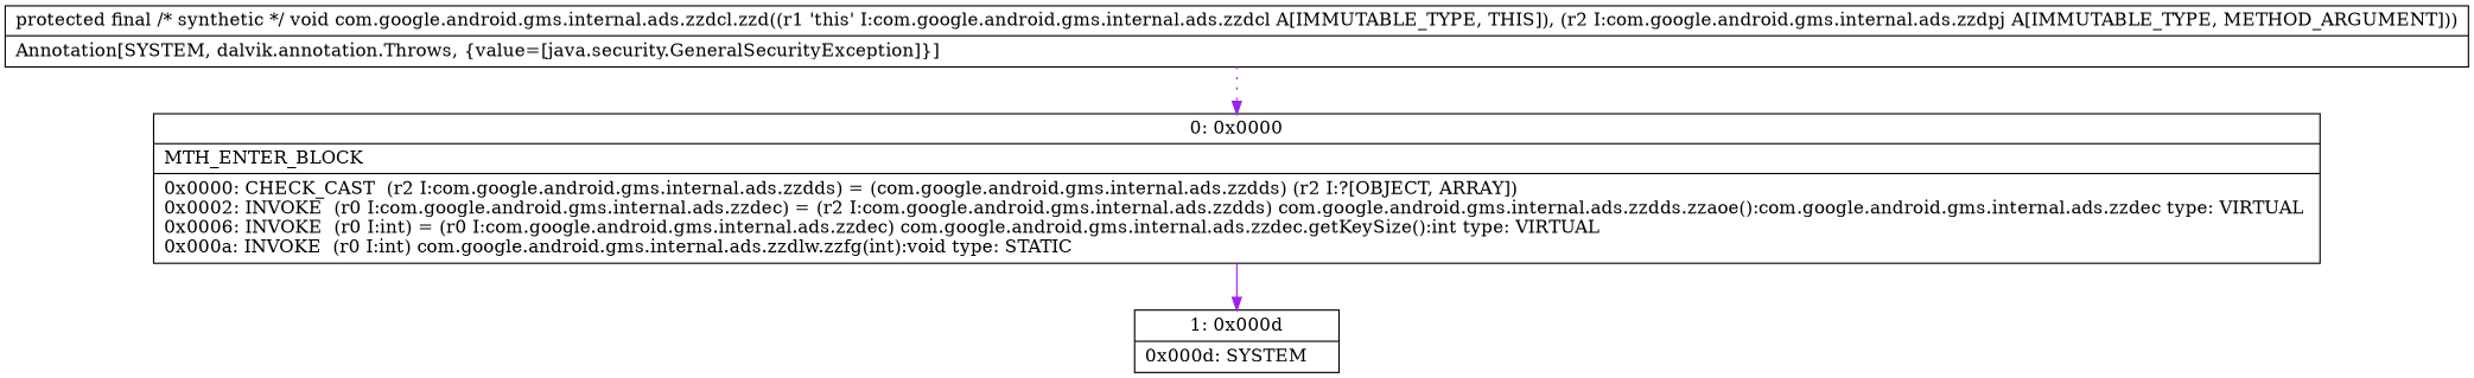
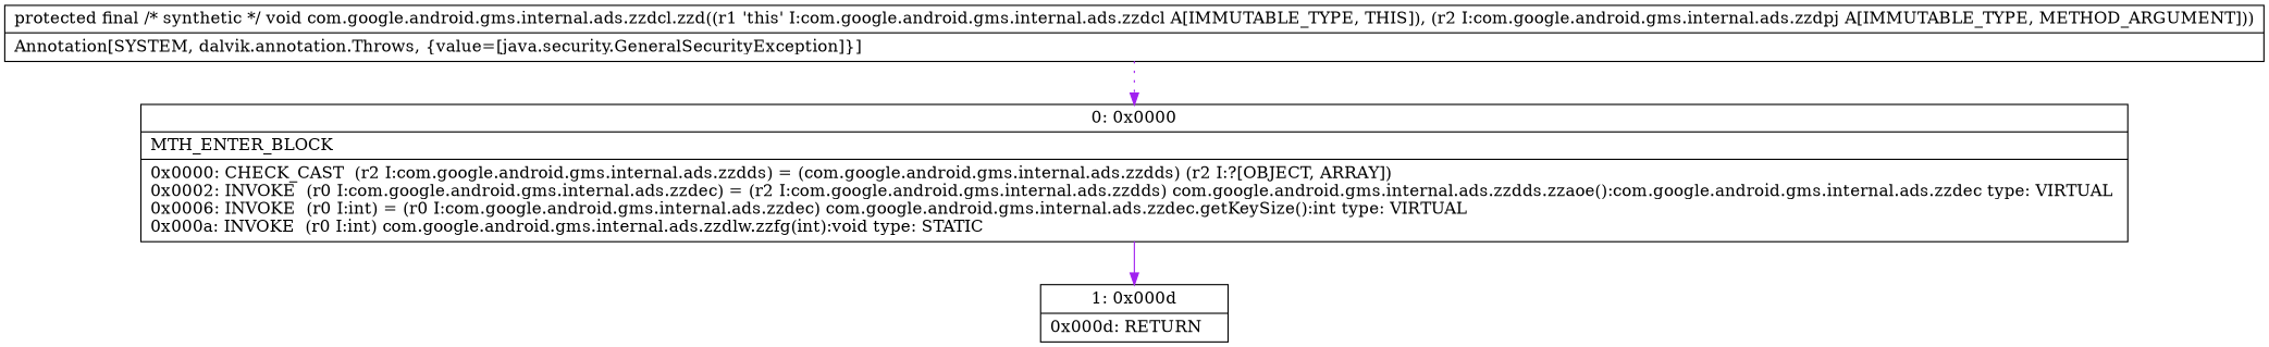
  digraph {
    node [shape=record]
    edge [color=purple]
    n1 [label="{0\:\ 0x0000|MTH_ENTER_BLOCK\l|0x0000: CHECK_CAST  (r2 I:com.google.android.gms.internal.ads.zzdds) = (com.google.android.gms.internal.ads.zzdds) (r2 I:?[OBJECT, ARRAY]) \l0x0002: INVOKE  (r0 I:com.google.android.gms.internal.ads.zzdec) = (r2 I:com.google.android.gms.internal.ads.zzdds) com.google.android.gms.internal.ads.zzdds.zzaoe():com.google.android.gms.internal.ads.zzdec type: VIRTUAL \l0x0006: INVOKE  (r0 I:int) = (r0 I:com.google.android.gms.internal.ads.zzdec) com.google.android.gms.internal.ads.zzdec.getKeySize():int type: VIRTUAL \l0x000a: INVOKE  (r0 I:int) com.google.android.gms.internal.ads.zzdlw.zzfg(int):void type: STATIC \l}"]
-   n2 [label="{1\:\ 0x000d|0x000d: SYSTEM   \l}"]
+   n2 [label="{1\:\ 0x000d|0x000d: RETURN   \l}"]
    n3 [label="{protected final \/* synthetic *\/ void com.google.android.gms.internal.ads.zzdcl.zzd((r1 'this' I:com.google.android.gms.internal.ads.zzdcl A[IMMUTABLE_TYPE, THIS]), (r2 I:com.google.android.gms.internal.ads.zzdpj A[IMMUTABLE_TYPE, METHOD_ARGUMENT]))  | Annotation[SYSTEM, dalvik.annotation.Throws, \{value=[java.security.GeneralSecurityException]\}]\l}"]
    n1 -> n2 [style=solid]
    n3 -> n1 [style=dotted]
  }
